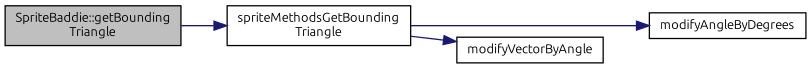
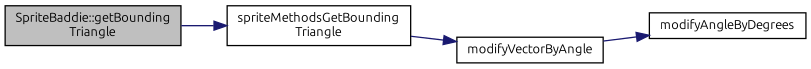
  digraph {
    fontname=Ubuntu
    rankdir=LR
    node [color=black fillcolor=white fontname=Ubuntu fontsize=10 shape=record style=filled]
    edge [color=midnightblue fontname=Ubuntu fontsize=10 labelfontname=Helvetica labelfontsize=10 style=solid]
    n1 [fillcolor=grey75 fontcolor=black height=0.2 label="SpriteBaddie::getBounding\lTriangle" width=0.4]
    n2 [height=0.2 label="spriteMethodsGetBounding\lTriangle" width=0.4]
    n3 [height=0.2 label=modifyAngleByDegrees width=0.4]
    n4 [height=0.2 label=modifyVectorByAngle width=0.4]
    n1 -> n2
-   n2 -> n3
+   n4 -> n3
    n2 -> n4
  }
